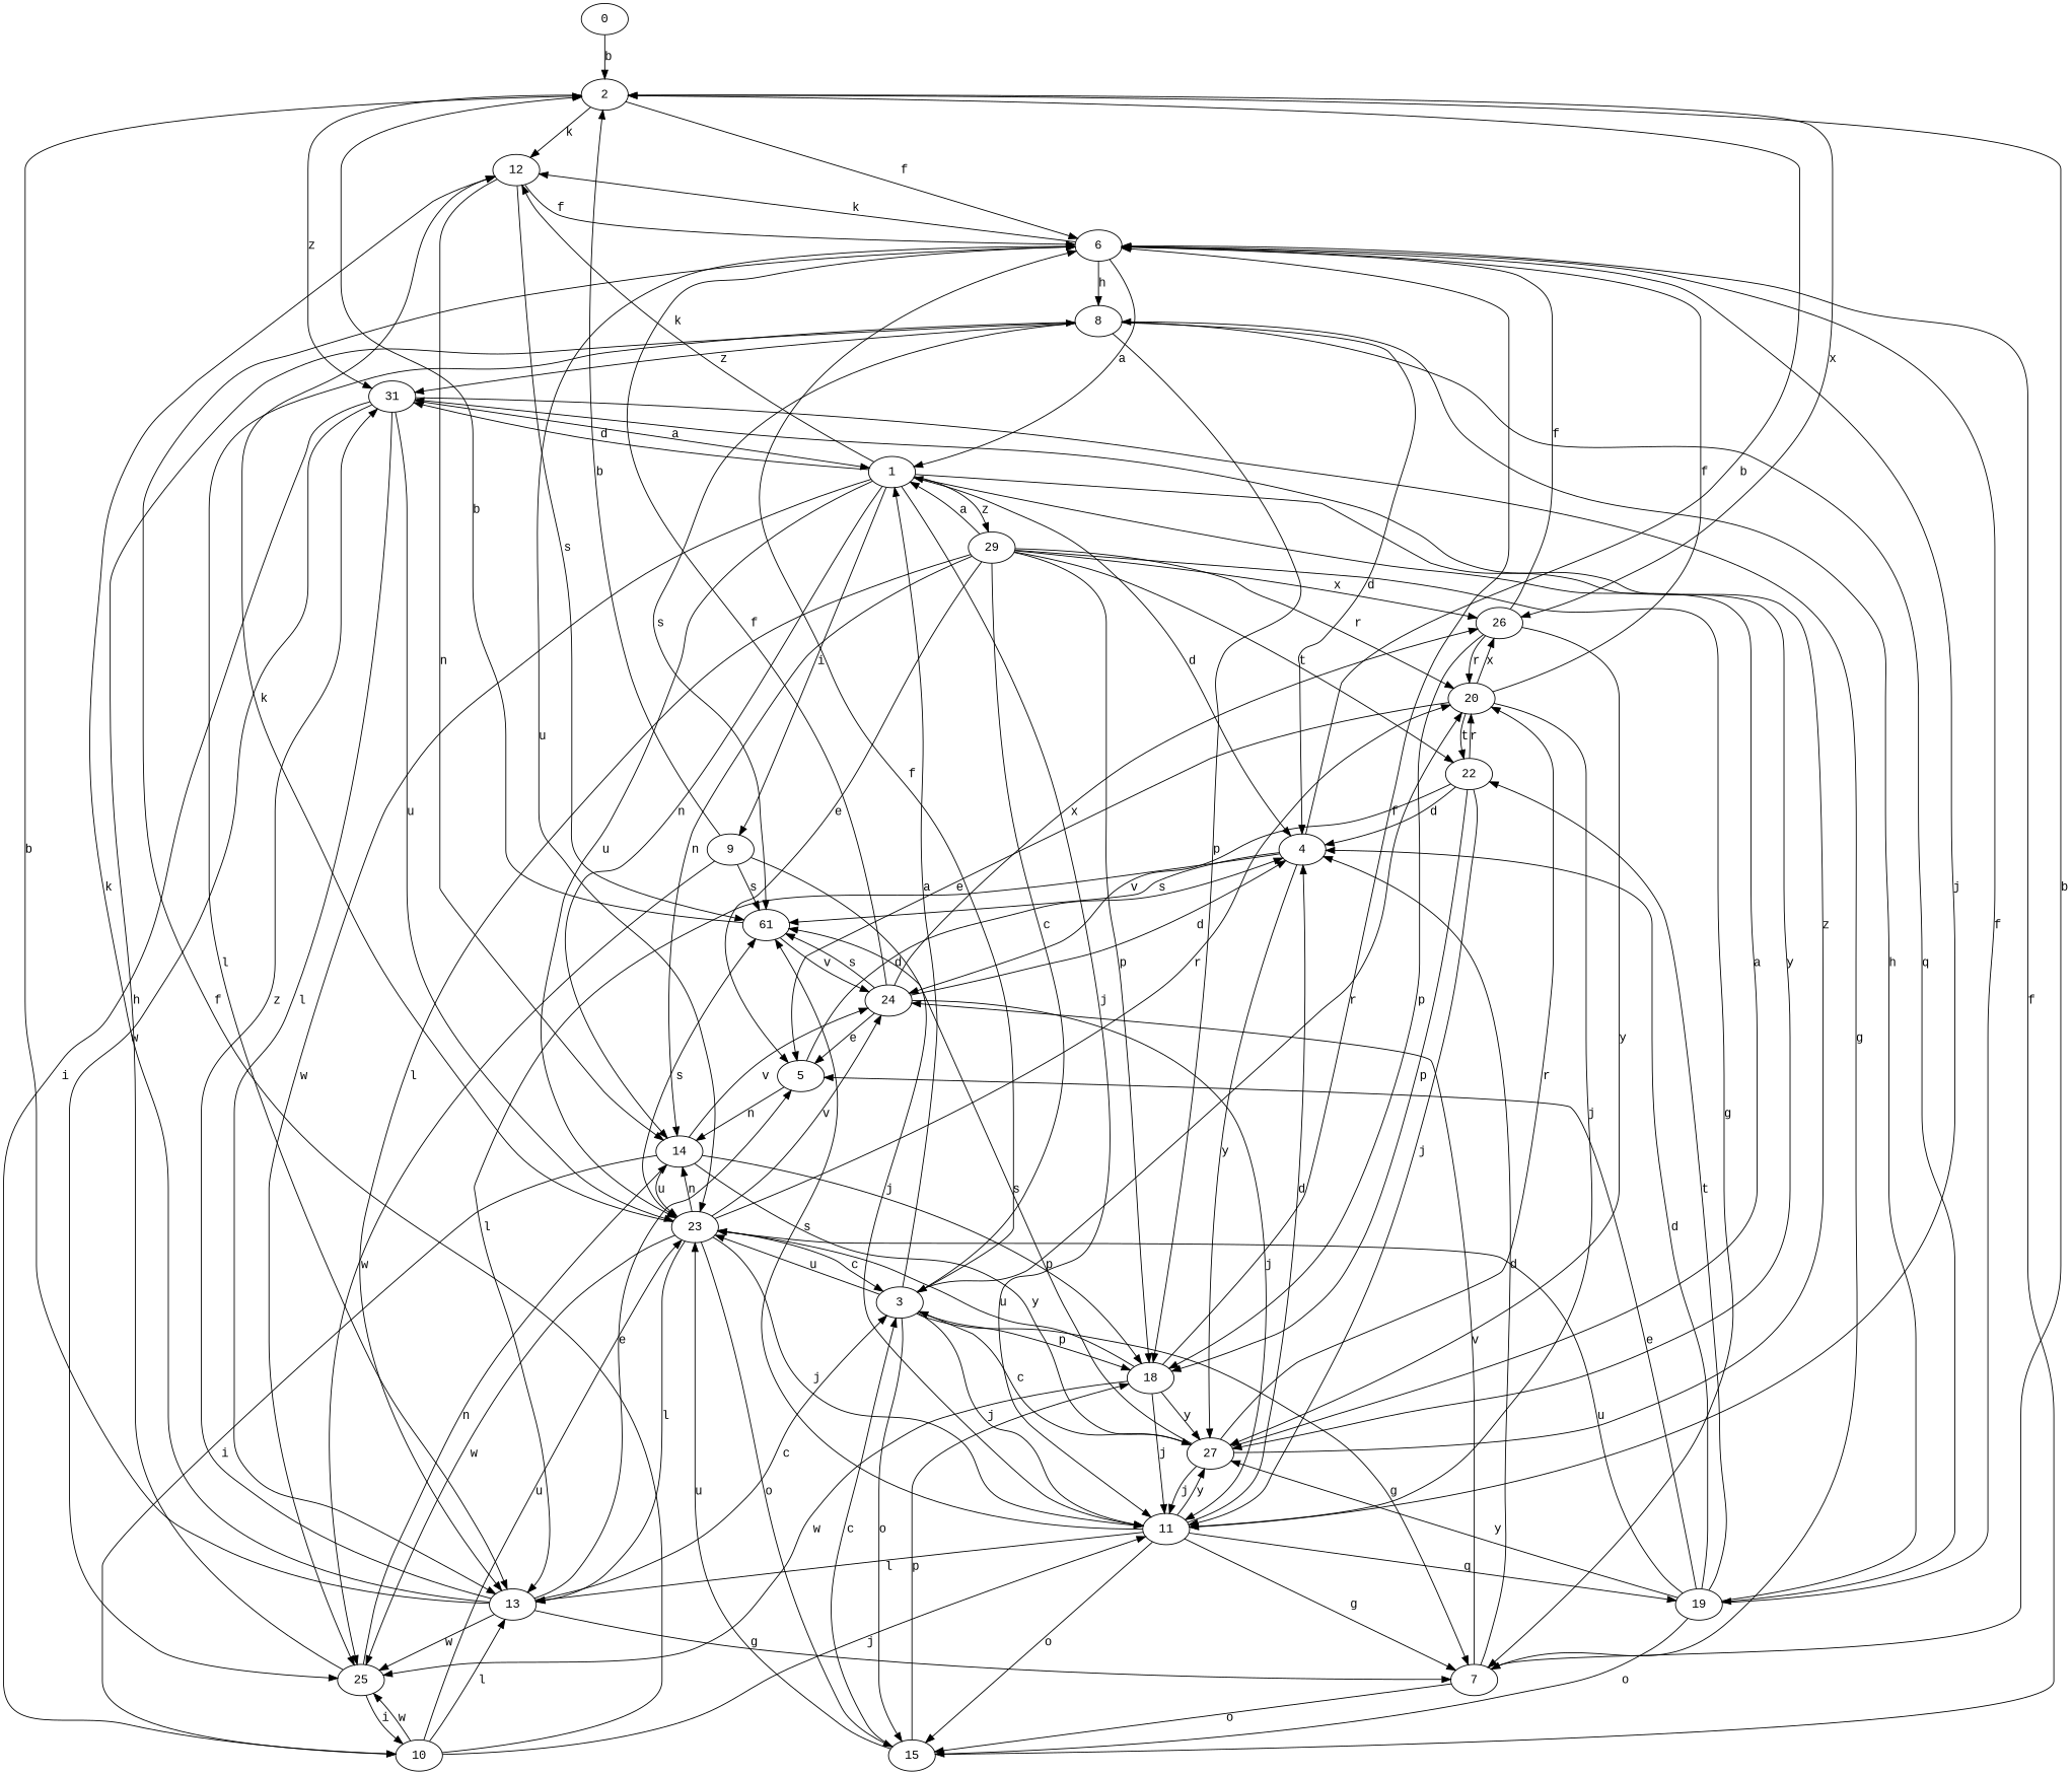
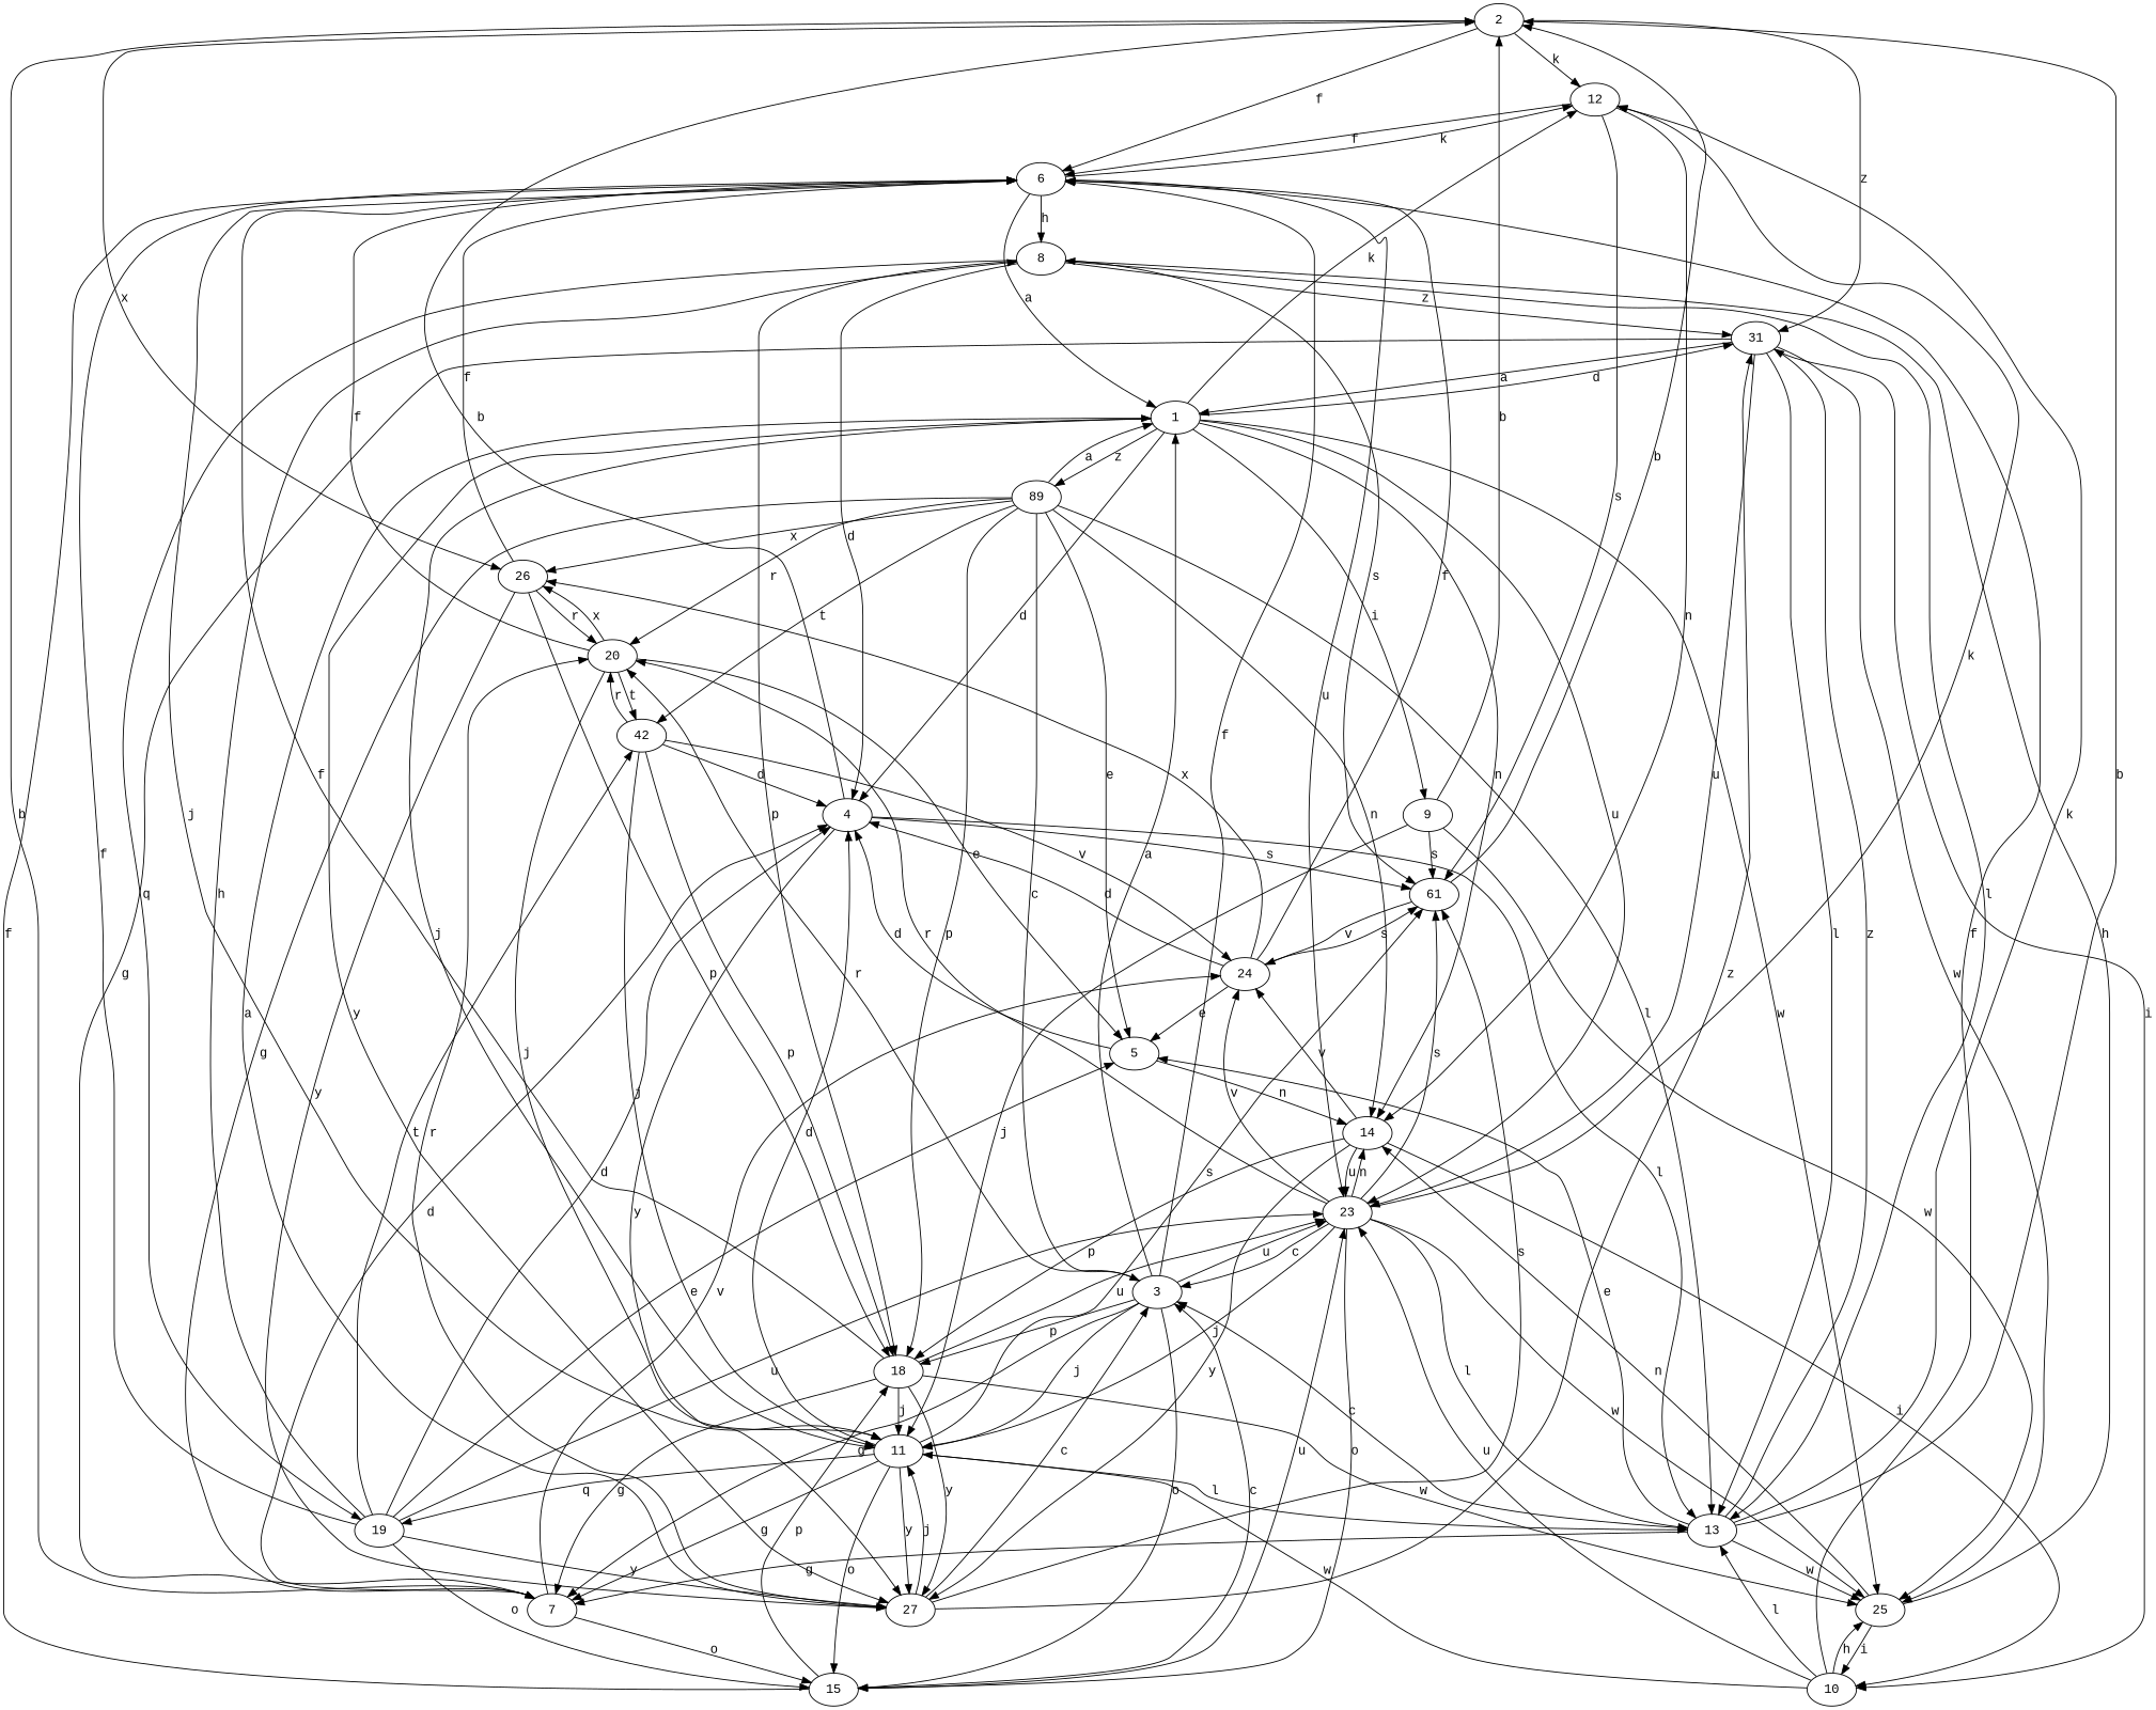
  strict digraph {
    fontname="Liberation Mono"
    node [fontname="Liberation Mono"]
    edge [fontname="Liberation Mono"]
-   0
    2
    12
    31
    6
    26
    1
    4
    9
    11
    14
    23
    25
    27
-   29
+   29 [label=89]
    13
    n17 [label=61]
    7
    15
    19
    18
    24
    10
    3
    20
    8
    5
-   22
-   0 -> 2 [label=b]
+   22 [label=42]
    2 -> 12 [label=k]
    2 -> 31 [label=z]
    2 -> 6 [label=f]
    2 -> 26 [label=x]
    12 -> 6 [label=f]
    12 -> 14 [label=n]
    12 -> n17 [label=s]
    31 -> 1 [label=a]
    31 -> 23 [label=u]
    31 -> 25 [label=w]
    31 -> 13 [label=l]
    31 -> 7 [label=g]
    31 -> 10 [label=i]
    6 -> 12 [label=k]
    6 -> 1 [label=a]
    6 -> 11 [label=j]
    6 -> 23 [label=u]
    6 -> 8 [label=h]
    26 -> 6 [label=f]
    26 -> 27 [label=y]
    26 -> 18 [label=p]
    26 -> 20 [label=r]
    1 -> 12 [label=k]
    1 -> 31 [label=d]
    1 -> 4 [label=d]
    1 -> 9 [label=i]
    1 -> 11 [label=j]
    1 -> 14 [label=n]
    1 -> 23 [label=u]
    1 -> 25 [label=w]
    1 -> 27 [label=y]
    1 -> 29 [label=z]
    4 -> 2 [label=b]
    4 -> 27 [label=y]
    4 -> 13 [label=l]
    4 -> n17 [label=s]
    9 -> 2 [label=b]
    9 -> 11 [label=j]
    9 -> 25 [label=w]
    9 -> n17 [label=s]
    11 -> 4 [label=d]
    11 -> 27 [label=y]
    11 -> 13 [label=l]
    11 -> n17 [label=s]
    11 -> 7 [label=g]
    11 -> 15 [label=o]
    11 -> 19 [label=q]
    14 -> 23 [label=u]
    14 -> 27 [label=y]
    14 -> 18 [label=p]
    14 -> 24 [label=v]
    14 -> 10 [label=i]
    23 -> 12 [label=k]
    23 -> 11 [label=j]
    23 -> 14 [label=n]
    23 -> 25 [label=w]
    23 -> 13 [label=l]
    23 -> n17 [label=s]
    23 -> 15 [label=o]
    23 -> 24 [label=v]
    23 -> 3 [label=c]
    23 -> 20 [label=r]
    25 -> 14 [label=n]
    25 -> 10 [label=i]
    25 -> 8 [label=h]
    27 -> 31 [label=z]
    27 -> 1 [label=a]
    27 -> 11 [label=j]
    27 -> n17 [label=s]
    27 -> 3 [label=c]
    27 -> 20 [label=r]
    29 -> 26 [label=x]
    29 -> 1 [label=a]
    29 -> 14 [label=n]
    29 -> 13 [label=l]
    29 -> 7 [label=g]
    29 -> 18 [label=p]
    29 -> 3 [label=c]
    29 -> 20 [label=r]
    29 -> 5 [label=e]
    29 -> 22 [label=t]
    13 -> 2 [label=b]
    13 -> 12 [label=k]
    13 -> 31 [label=z]
    13 -> 25 [label=w]
    13 -> 7 [label=g]
    13 -> 3 [label=c]
    13 -> 5 [label=e]
    n17 -> 2 [label=b]
    n17 -> 24 [label=v]
    7 -> 2 [label=b]
    7 -> 4 [label=d]
    7 -> 15 [label=o]
    7 -> 24 [label=v]
    15 -> 6 [label=f]
    15 -> 23 [label=u]
    15 -> 18 [label=p]
    15 -> 3 [label=c]
    19 -> 6 [label=f]
    19 -> 4 [label=d]
    19 -> 23 [label=u]
    19 -> 27 [label=y]
    19 -> 15 [label=o]
    19 -> 8 [label=h]
    19 -> 5 [label=e]
    19 -> 22 [label=t]
    18 -> 6 [label=f]
    18 -> 11 [label=j]
    18 -> 23 [label=u]
    18 -> 25 [label=w]
    18 -> 27 [label=y]
+   18 -> 7 [label=g]
    24 -> 6 [label=f]
    24 -> 26 [label=x]
    24 -> 4 [label=d]
-   24 -> 11 [label=j]
    24 -> n17 [label=s]
    24 -> 5 [label=e]
    10 -> 6 [label=f]
-   10 -> 11 [label=j]
+   10 -> 11 [label=w]
    10 -> 23 [label=u]
-   10 -> 25 [label=w]
+   10 -> 25 [label=h]
    10 -> 13 [label=l]
    3 -> 6 [label=f]
    3 -> 1 [label=a]
    3 -> 11 [label=j]
    3 -> 23 [label=u]
    3 -> 7 [label=g]
    3 -> 15 [label=o]
    3 -> 18 [label=p]
    3 -> 20 [label=r]
    20 -> 6 [label=f]
    20 -> 26 [label=x]
    20 -> 11 [label=j]
    20 -> 5 [label=e]
    20 -> 22 [label=t]
    8 -> 31 [label=z]
    8 -> 4 [label=d]
    8 -> 13 [label=l]
    8 -> n17 [label=s]
    8 -> 19 [label=q]
    8 -> 18 [label=p]
    5 -> 4 [label=d]
    5 -> 14 [label=n]
    22 -> 4 [label=d]
    22 -> 11 [label=j]
    22 -> 18 [label=p]
    22 -> 24 [label=v]
    22 -> 20 [label=r]
  }
